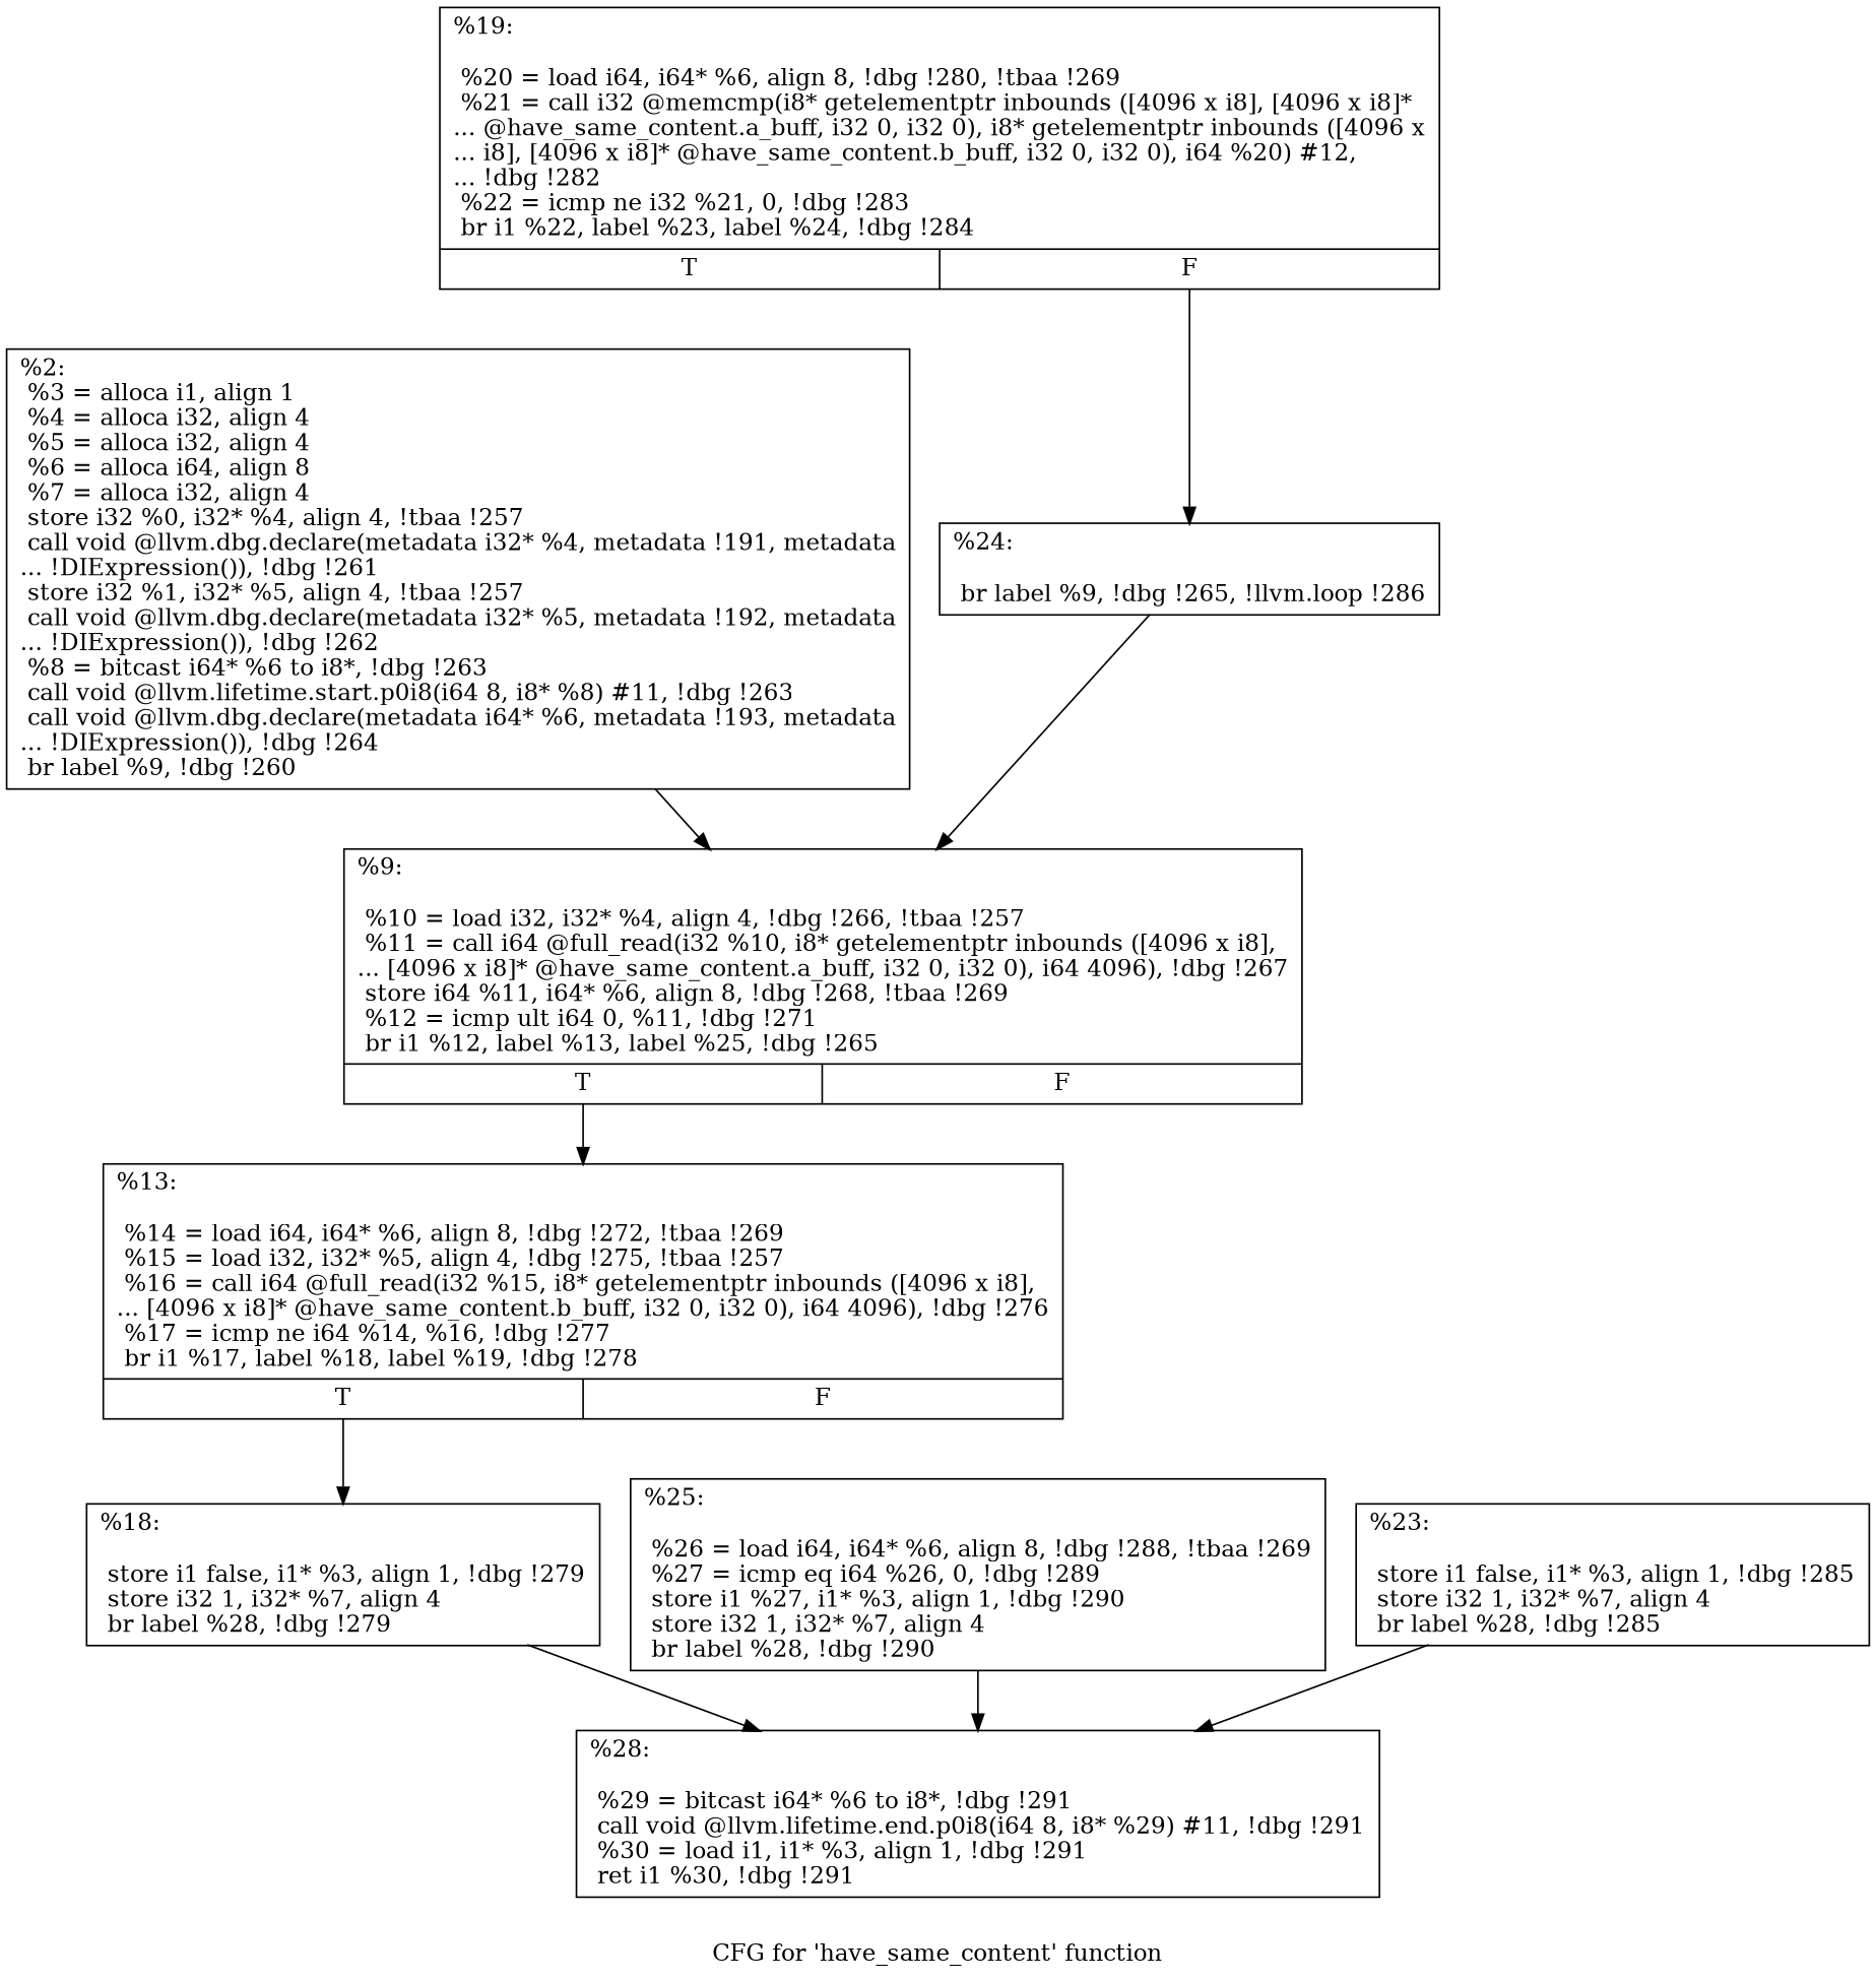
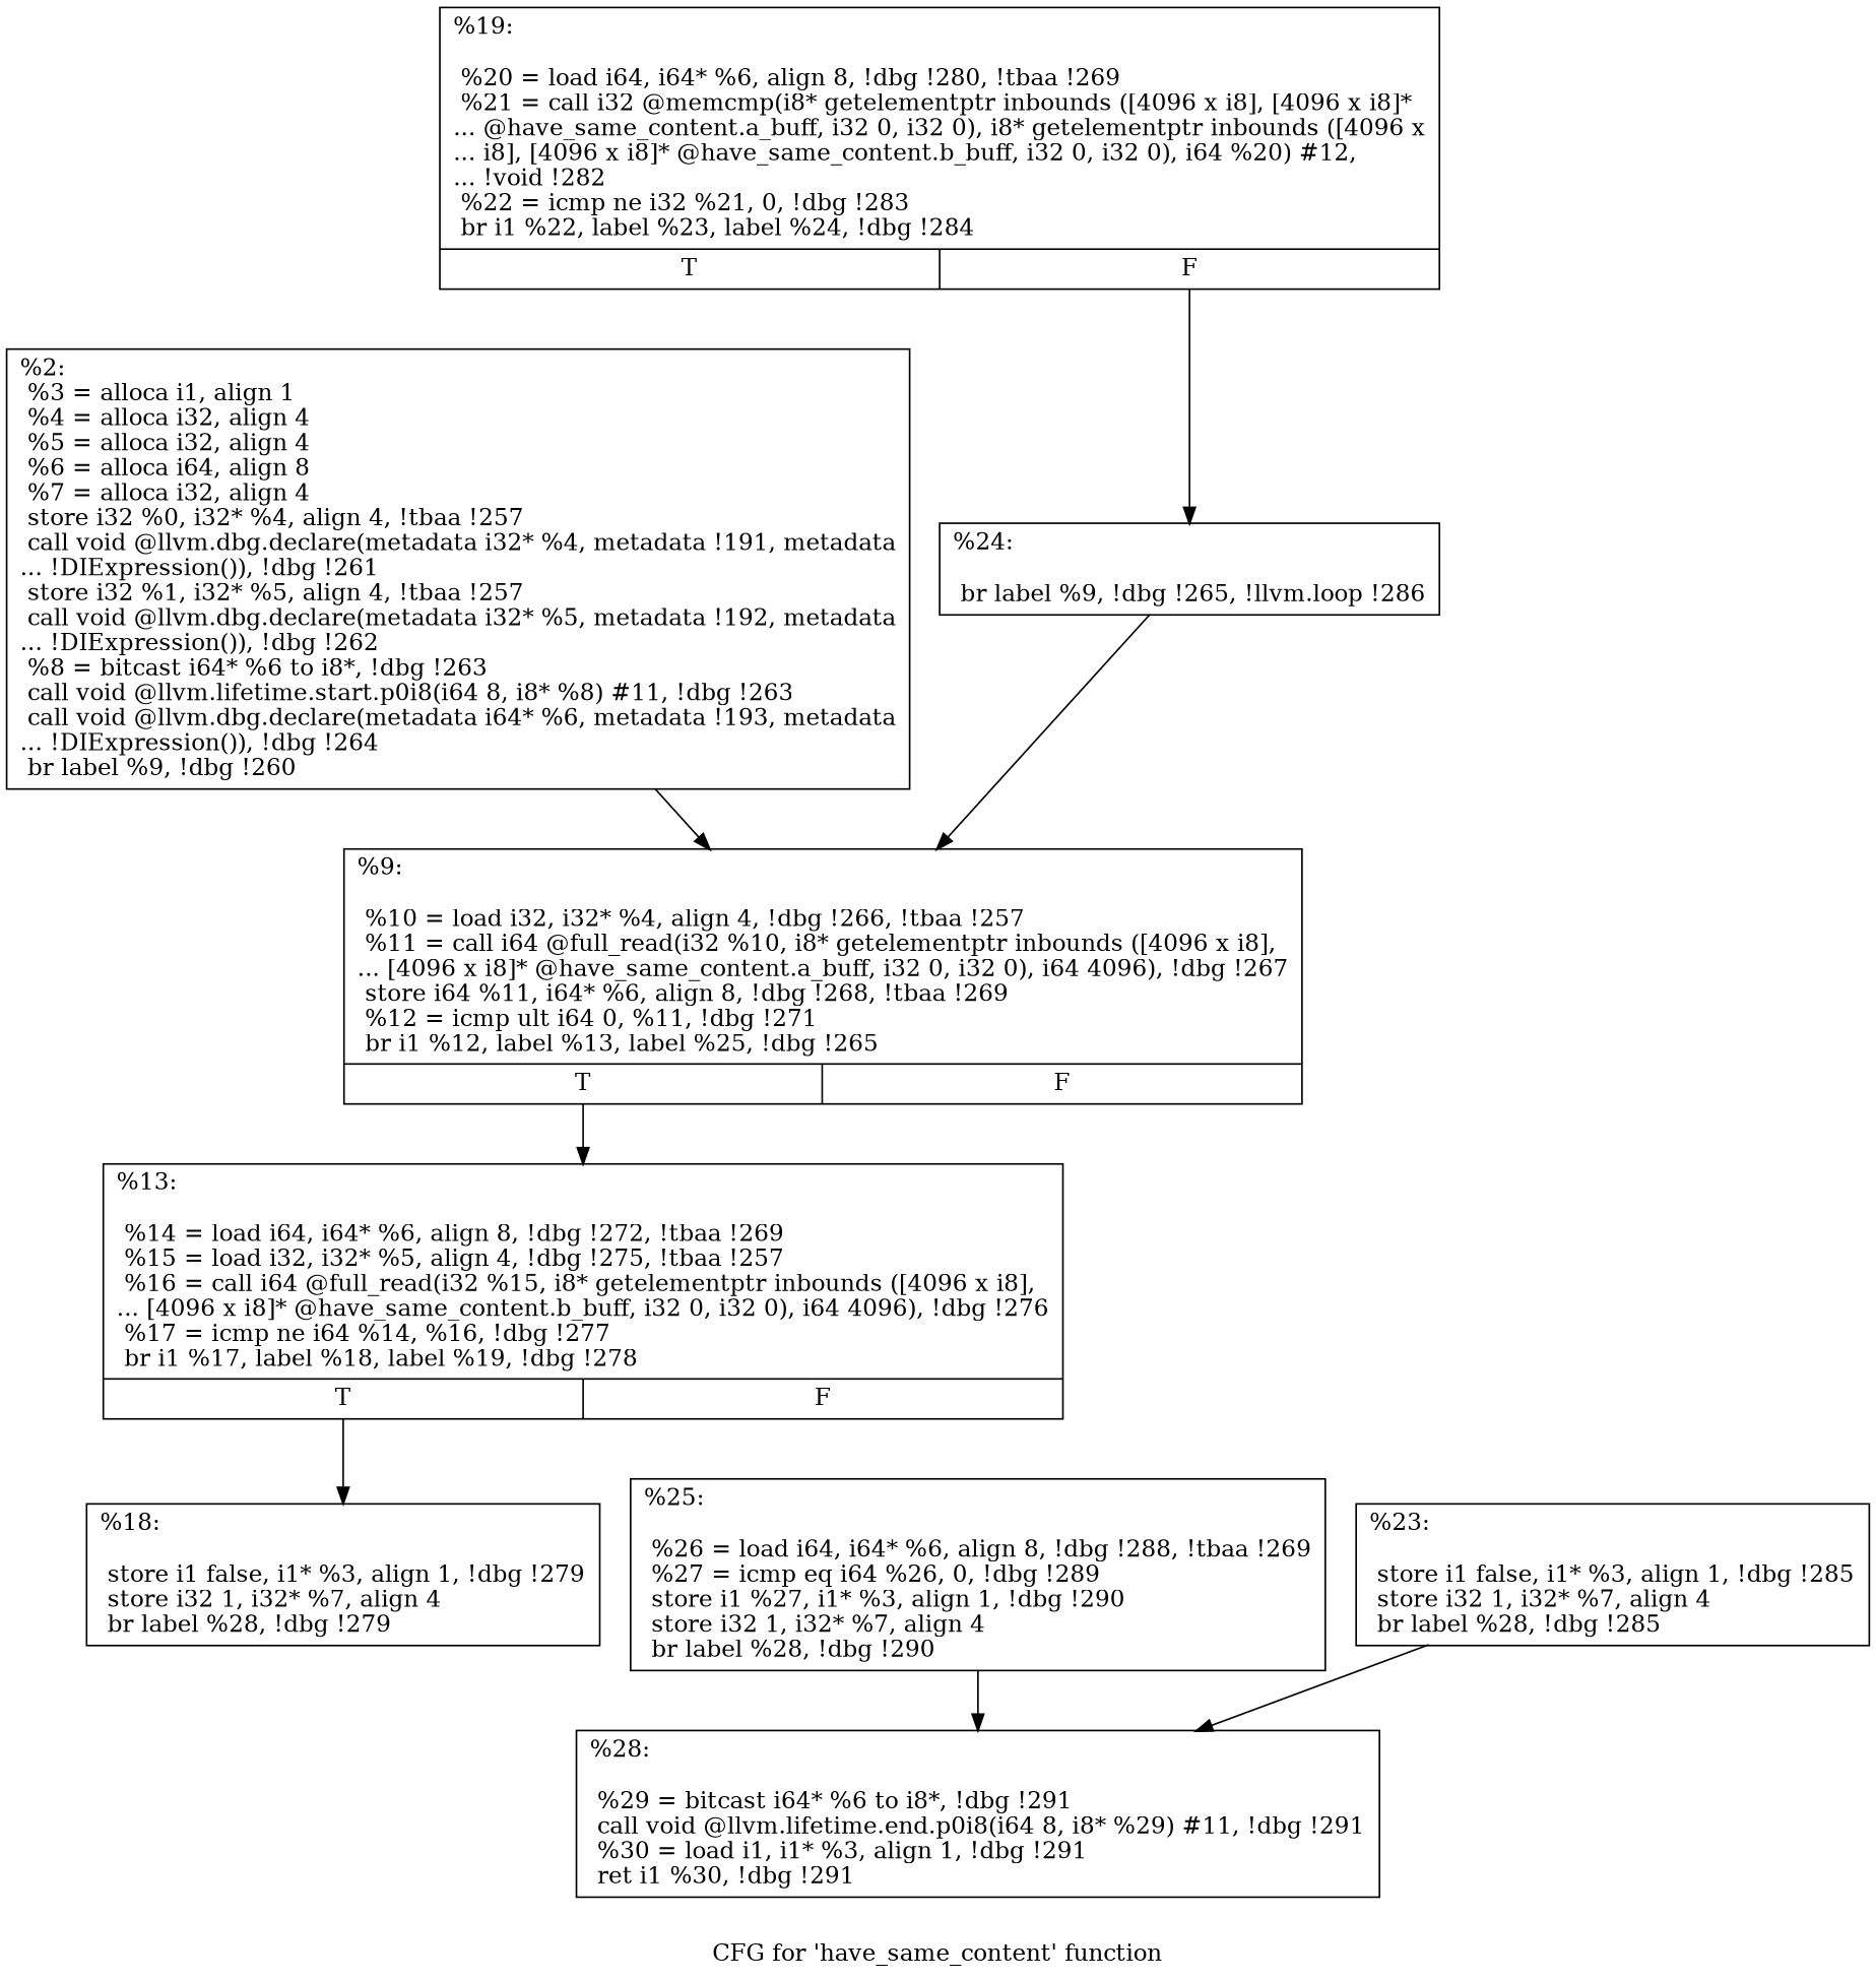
  digraph {
    label="CFG for 'have_same_content' function"
    node [shape=record]
    n1 [label="{%2:\l  %3 = alloca i1, align 1\l  %4 = alloca i32, align 4\l  %5 = alloca i32, align 4\l  %6 = alloca i64, align 8\l  %7 = alloca i32, align 4\l  store i32 %0, i32* %4, align 4, !tbaa !257\l  call void @llvm.dbg.declare(metadata i32* %4, metadata !191, metadata\l... !DIExpression()), !dbg !261\l  store i32 %1, i32* %5, align 4, !tbaa !257\l  call void @llvm.dbg.declare(metadata i32* %5, metadata !192, metadata\l... !DIExpression()), !dbg !262\l  %8 = bitcast i64* %6 to i8*, !dbg !263\l  call void @llvm.lifetime.start.p0i8(i64 8, i8* %8) #11, !dbg !263\l  call void @llvm.dbg.declare(metadata i64* %6, metadata !193, metadata\l... !DIExpression()), !dbg !264\l  br label %9, !dbg !260\l}"]
    n2 [label="{%9:\l\l  %10 = load i32, i32* %4, align 4, !dbg !266, !tbaa !257\l  %11 = call i64 @full_read(i32 %10, i8* getelementptr inbounds ([4096 x i8],\l... [4096 x i8]* @have_same_content.a_buff, i32 0, i32 0), i64 4096), !dbg !267\l  store i64 %11, i64* %6, align 8, !dbg !268, !tbaa !269\l  %12 = icmp ult i64 0, %11, !dbg !271\l  br i1 %12, label %13, label %25, !dbg !265\l|{<s0>T|<s1>F}}"]
    n3 [label="{%13:\l\l  %14 = load i64, i64* %6, align 8, !dbg !272, !tbaa !269\l  %15 = load i32, i32* %5, align 4, !dbg !275, !tbaa !257\l  %16 = call i64 @full_read(i32 %15, i8* getelementptr inbounds ([4096 x i8],\l... [4096 x i8]* @have_same_content.b_buff, i32 0, i32 0), i64 4096), !dbg !276\l  %17 = icmp ne i64 %14, %16, !dbg !277\l  br i1 %17, label %18, label %19, !dbg !278\l|{<s0>T|<s1>F}}"]
    n4 [label="{%18:\l\l  store i1 false, i1* %3, align 1, !dbg !279\l  store i32 1, i32* %7, align 4\l  br label %28, !dbg !279\l}"]
    n5 [label="{%25:\l\l  %26 = load i64, i64* %6, align 8, !dbg !288, !tbaa !269\l  %27 = icmp eq i64 %26, 0, !dbg !289\l  store i1 %27, i1* %3, align 1, !dbg !290\l  store i32 1, i32* %7, align 4\l  br label %28, !dbg !290\l}"]
    n6 [label="{%28:\l\l  %29 = bitcast i64* %6 to i8*, !dbg !291\l  call void @llvm.lifetime.end.p0i8(i64 8, i8* %29) #11, !dbg !291\l  %30 = load i1, i1* %3, align 1, !dbg !291\l  ret i1 %30, !dbg !291\l}"]
-   n7 [label="{%19:\l\l  %20 = load i64, i64* %6, align 8, !dbg !280, !tbaa !269\l  %21 = call i32 @memcmp(i8* getelementptr inbounds ([4096 x i8], [4096 x i8]*\l... @have_same_content.a_buff, i32 0, i32 0), i8* getelementptr inbounds ([4096 x\l... i8], [4096 x i8]* @have_same_content.b_buff, i32 0, i32 0), i64 %20) #12,\l... !dbg !282\l  %22 = icmp ne i32 %21, 0, !dbg !283\l  br i1 %22, label %23, label %24, !dbg !284\l|{<s0>T|<s1>F}}"]
+   n7 [label="{%19:\l\l  %20 = load i64, i64* %6, align 8, !dbg !280, !tbaa !269\l  %21 = call i32 @memcmp(i8* getelementptr inbounds ([4096 x i8], [4096 x i8]*\l... @have_same_content.a_buff, i32 0, i32 0), i8* getelementptr inbounds ([4096 x\l... i8], [4096 x i8]* @have_same_content.b_buff, i32 0, i32 0), i64 %20) #12,\l... !void !282\l  %22 = icmp ne i32 %21, 0, !dbg !283\l  br i1 %22, label %23, label %24, !dbg !284\l|{<s0>T|<s1>F}}"]
    n8 [label="{%24:\l\l  br label %9, !dbg !265, !llvm.loop !286\l}"]
    n9 [label="{%23:\l\l  store i1 false, i1* %3, align 1, !dbg !285\l  store i32 1, i32* %7, align 4\l  br label %28, !dbg !285\l}"]
    n1 -> n2
    n2 -> n3 [tailport=s0]
    n3 -> n4 [tailport=s0]
-   n4 -> n6
    n5 -> n6
    n7 -> n8 [tailport=s1]
    n8 -> n2
    n9 -> n6
  }
